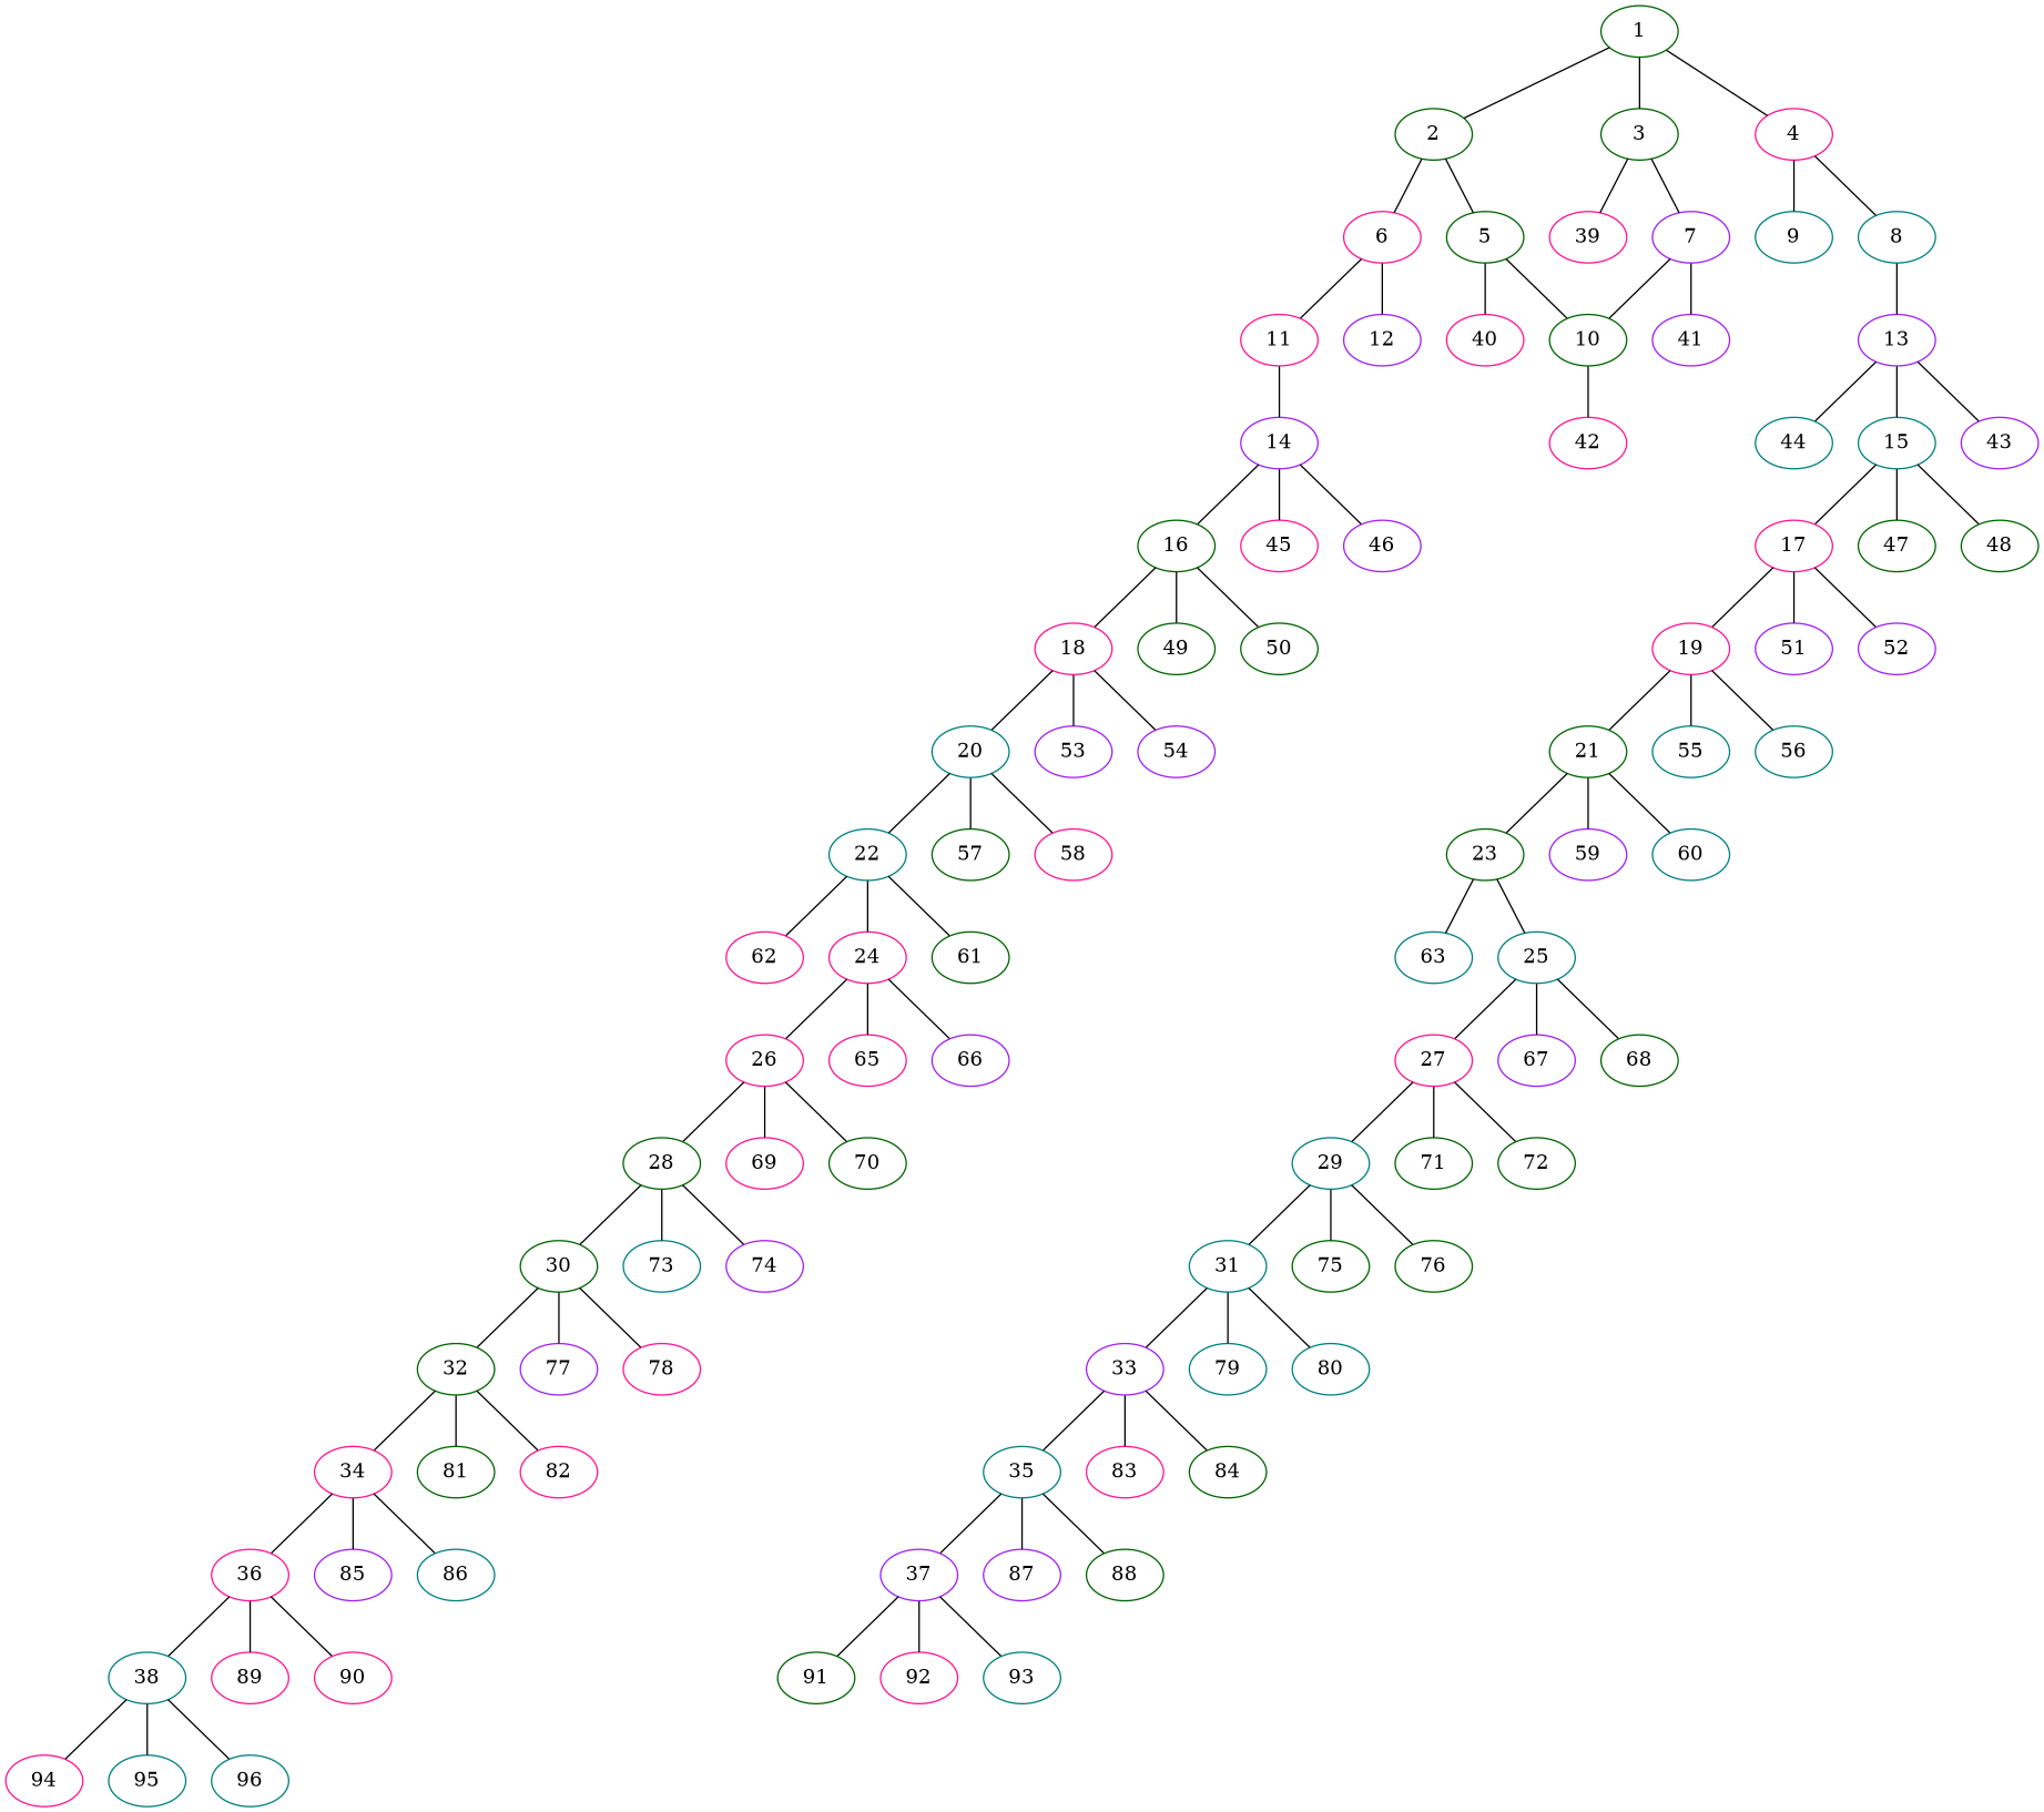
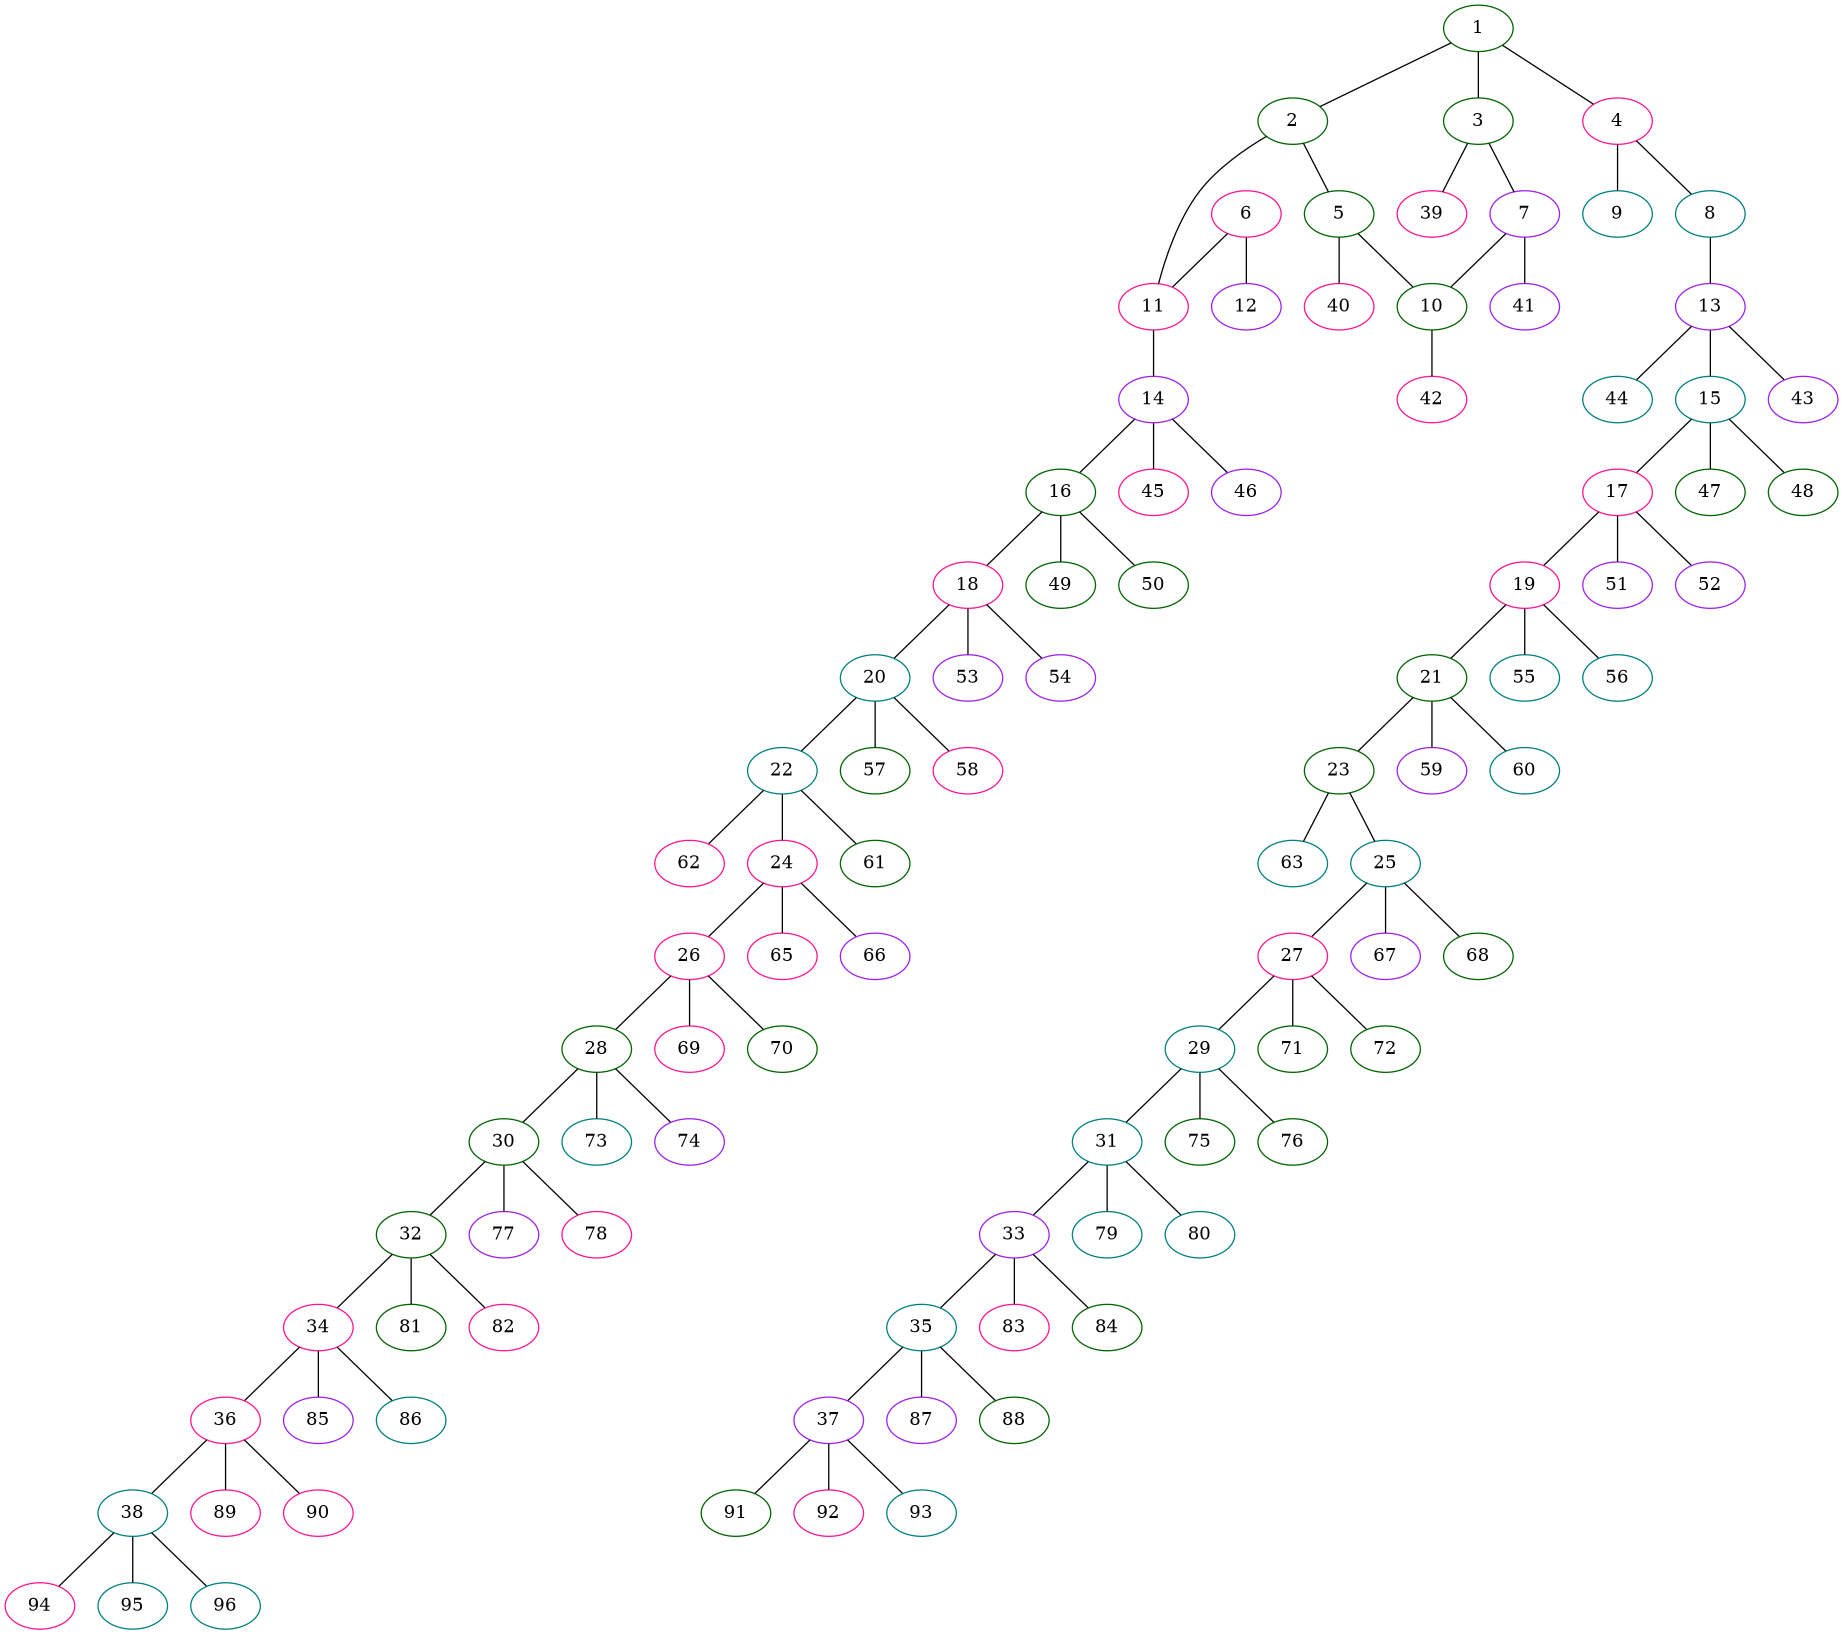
  graph {
    node [chem=H color=darkgreen]
    edge [valence=1]
    1 [chem=C]
    2 [chem=C]
    3 [chem=C]
    4 [chem=C color=deeppink]
    5 [chem=C]
    6 [chem=C color=deeppink]
    7 [chem=C color=purple]
    39 [color=deeppink]
    8 [chem=O color=teal]
    9 [chem=O color=teal]
    10 [chem=C]
    40 [color=deeppink]
    11 [chem=O color=deeppink]
    12 [chem=O color=purple]
    41 [color=purple]
    13 [chem=C color=purple]
    42 [color=deeppink]
    14 [chem=C color=purple]
    15 [chem=C color=teal]
    43 [color=purple]
    44 [color=teal]
    16 [chem=C]
    45 [color=deeppink]
    46 [color=purple]
    17 [chem=C color=deeppink]
    47
    48
    18 [chem=C color=deeppink]
    49
    50
    19 [chem=C color=deeppink]
    51 [color=purple]
    52 [color=purple]
    20 [chem=C color=teal]
    53 [color=purple]
    54 [color=purple]
    21 [chem=C]
    55 [color=teal]
    56 [color=teal]
    22 [chem=C color=teal]
    57
    58 [color=deeppink]
    23 [chem=C]
    59 [color=purple]
    60 [color=teal]
    24 [chem=C color=deeppink]
    61
    62 [color=deeppink]
    25 [chem=C color=teal]
    63 [color=teal]
    26 [chem=C color=deeppink]
    65 [color=deeppink]
    66 [color=purple]
    27 [chem=C color=deeppink]
    67 [color=purple]
    68
    28 [chem=C]
    69 [color=deeppink]
    70
    29 [chem=C color=teal]
    71
    72
    30 [chem=C]
    73 [color=teal]
    74 [color=purple]
    31 [chem=C color=teal]
    75
    76
    32 [chem=C]
    77 [color=purple]
    78 [color=deeppink]
    33 [chem=C color=purple]
    79 [color=teal]
    80 [color=teal]
    34 [chem=C color=deeppink]
    81
    82 [color=deeppink]
    35 [chem=C color=teal]
    83 [color=deeppink]
    84
    36 [chem=C color=deeppink]
    85 [color=purple]
    86 [color=teal]
    37 [chem=C color=purple]
    87 [color=purple]
    88
    38 [chem=C color=teal]
    89 [color=deeppink]
    90 [color=deeppink]
    91
    92 [color=deeppink]
    93 [color=teal]
    94 [color=deeppink]
    95 [color=teal]
    96 [color=teal]
    1 -- 2 [valence=2]
    1 -- 3
    1 -- 4
    2 -- 5
-   2 -- 6
+   2 -- 11
    3 -- 7 [valence=2]
    3 -- 39
    4 -- 8
    4 -- 9 [valence=2]
    5 -- 10 [valence=2]
    5 -- 40
    6 -- 11
    6 -- 12 [valence=2]
    7 -- 10
    7 -- 41
    8 -- 13
    10 -- 42
    11 -- 14
    13 -- 15
    13 -- 43
    13 -- 44
    14 -- 16
    14 -- 45
    14 -- 46
    15 -- 17
    15 -- 47
    15 -- 48
    16 -- 18
    16 -- 49
    16 -- 50
    17 -- 19
    17 -- 51
    17 -- 52
    18 -- 20
    18 -- 53
    18 -- 54
    19 -- 21
    19 -- 55
    19 -- 56
    20 -- 22
    20 -- 57
    20 -- 58
    21 -- 23
    21 -- 59
    21 -- 60
    22 -- 24
    22 -- 61
    22 -- 62
    23 -- 25
    23 -- 63
    24 -- 26
    24 -- 65
    24 -- 66
    25 -- 27
    25 -- 67
    25 -- 68
    26 -- 28
    26 -- 69
    26 -- 70
    27 -- 29
    27 -- 71
    27 -- 72
    28 -- 30
    28 -- 73
    28 -- 74
    29 -- 31
    29 -- 75
    29 -- 76
    30 -- 32
    30 -- 77
    30 -- 78
    31 -- 33
    31 -- 79
    31 -- 80
    32 -- 34
    32 -- 81
    32 -- 82
    33 -- 35
    33 -- 83
    33 -- 84
    34 -- 36
    34 -- 85
    34 -- 86
    35 -- 37
    35 -- 87
    35 -- 88
    36 -- 38
    36 -- 89
    36 -- 90
    37 -- 91
    37 -- 92
    37 -- 93
    38 -- 94
    38 -- 95
    38 -- 96
  }
